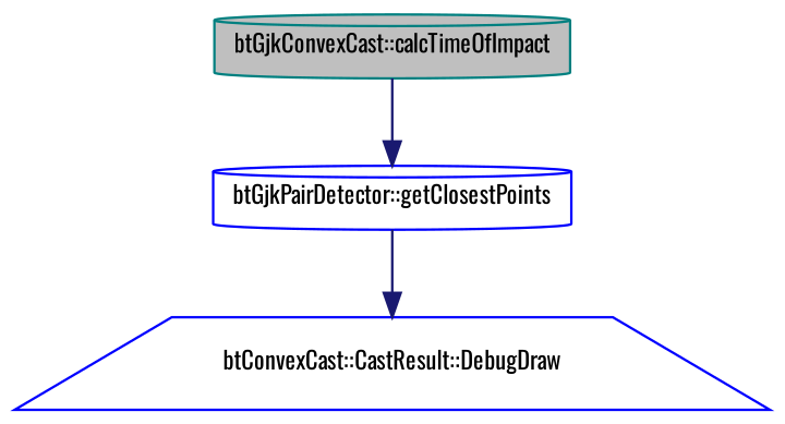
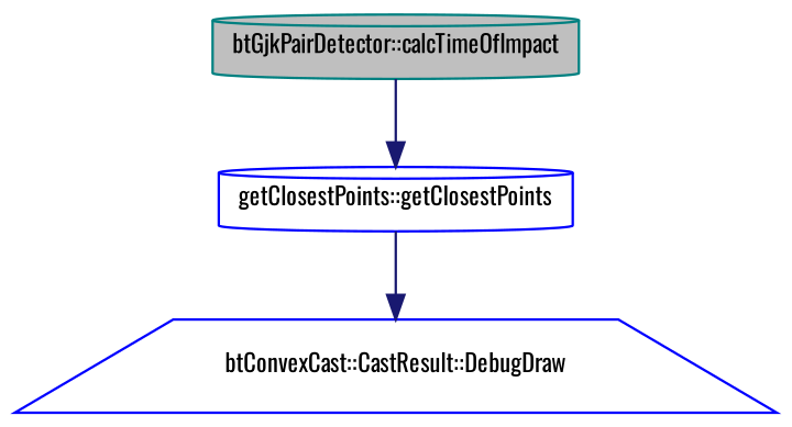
  digraph {
    fontname=Oswald
    rankdir=TB
    node [color=blue fontname=Oswald fontsize=10 shape=cylinder]
    edge [color=midnightblue fontname=Oswald fontsize=10 labelfontname=FreeSans labelfontsize=10 style=solid]
-   n1 [color=teal fillcolor=grey75 fontcolor=black height=0.2 label="btGjkConvexCast::calcTimeOfImpact" style=filled width=0.4]
-   n2 [height=0.2 label="btGjkPairDetector::getClosestPoints" width=0.4]
+   n1 [color=teal fillcolor=grey75 fontcolor=black height=0.2 label="btGjkPairDetector::calcTimeOfImpact" style=filled width=0.4]
+   n2 [height=0.2 label="getClosestPoints::getClosestPoints" width=0.4]
    n3 [height=0.2 label="btConvexCast::CastResult::DebugDraw" shape=trapezium width=0.4]
    n1 -> n2
    n2 -> n3
  }
